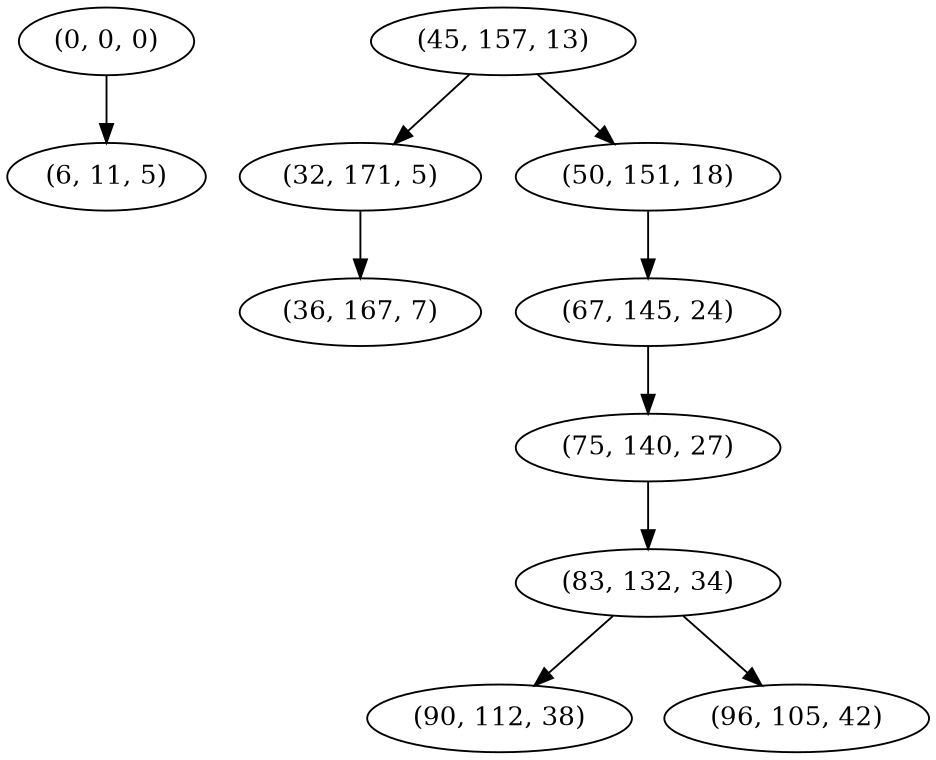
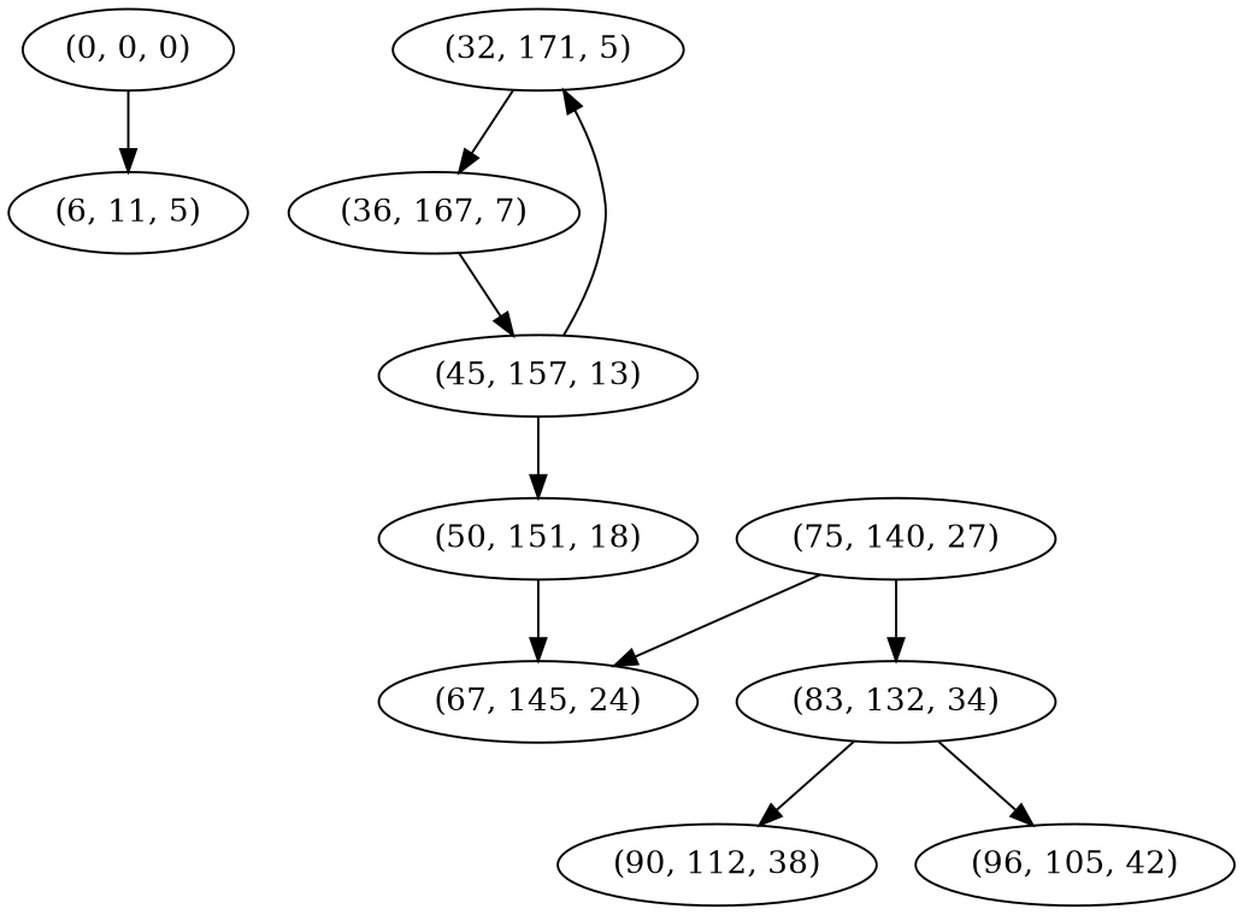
  digraph {
    "(0, 0, 0)"
    "(6, 11, 5)"
    "(32, 171, 5)"
    "(36, 167, 7)"
    "(45, 157, 13)"
    "(50, 151, 18)"
    "(67, 145, 24)"
    "(75, 140, 27)"
    "(83, 132, 34)"
    "(90, 112, 38)"
    "(96, 105, 42)"
    "(0, 0, 0)" -> "(6, 11, 5)"
    "(32, 171, 5)" -> "(36, 167, 7)"
+   "(36, 167, 7)" -> "(45, 157, 13)"
    "(45, 157, 13)" -> "(32, 171, 5)"
    "(45, 157, 13)" -> "(50, 151, 18)"
    "(50, 151, 18)" -> "(67, 145, 24)"
-   "(67, 145, 24)" -> "(75, 140, 27)"
+   "(75, 140, 27)" -> "(67, 145, 24)"
    "(75, 140, 27)" -> "(83, 132, 34)"
    "(83, 132, 34)" -> "(90, 112, 38)"
    "(83, 132, 34)" -> "(96, 105, 42)"
  }
